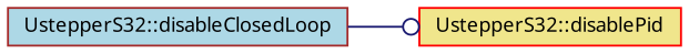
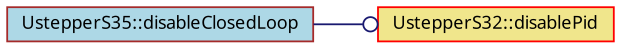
  digraph {
    rankdir=LR
    fontname="Noto Sans"
    node [fontname="Noto Sans" fontsize=10 shape=box style=filled]
-   n1 [color=brown fillcolor=lightblue fontcolor=black height=0.2 label="UstepperS32::disableClosedLoop" width=0.4]
+   n1 [color=brown fillcolor=lightblue fontcolor=black height=0.2 label="UstepperS35::disableClosedLoop" width=0.4]
    n2 [color=red fillcolor=khaki height=0.2 label="UstepperS32::disablePid" width=0.4]
    n1 -> n2 [color=midnightblue fontname="Noto Sans" fontsize=10 labelfontname=Helvetica labelfontsize=10 style=solid arrowhead=odot]
  }
